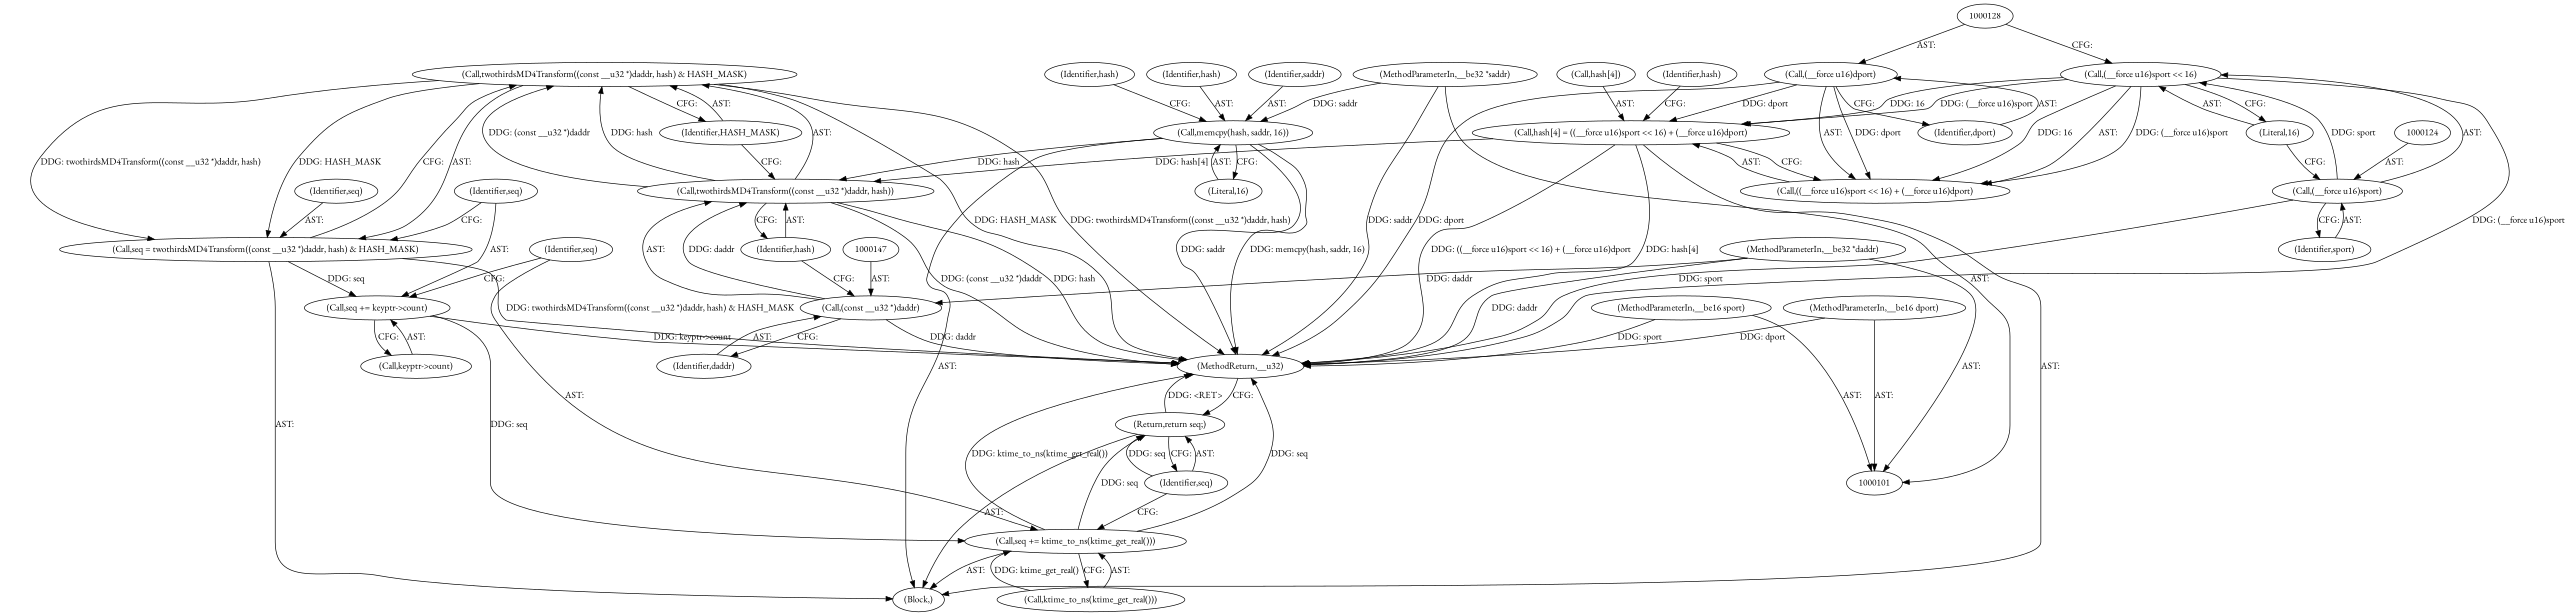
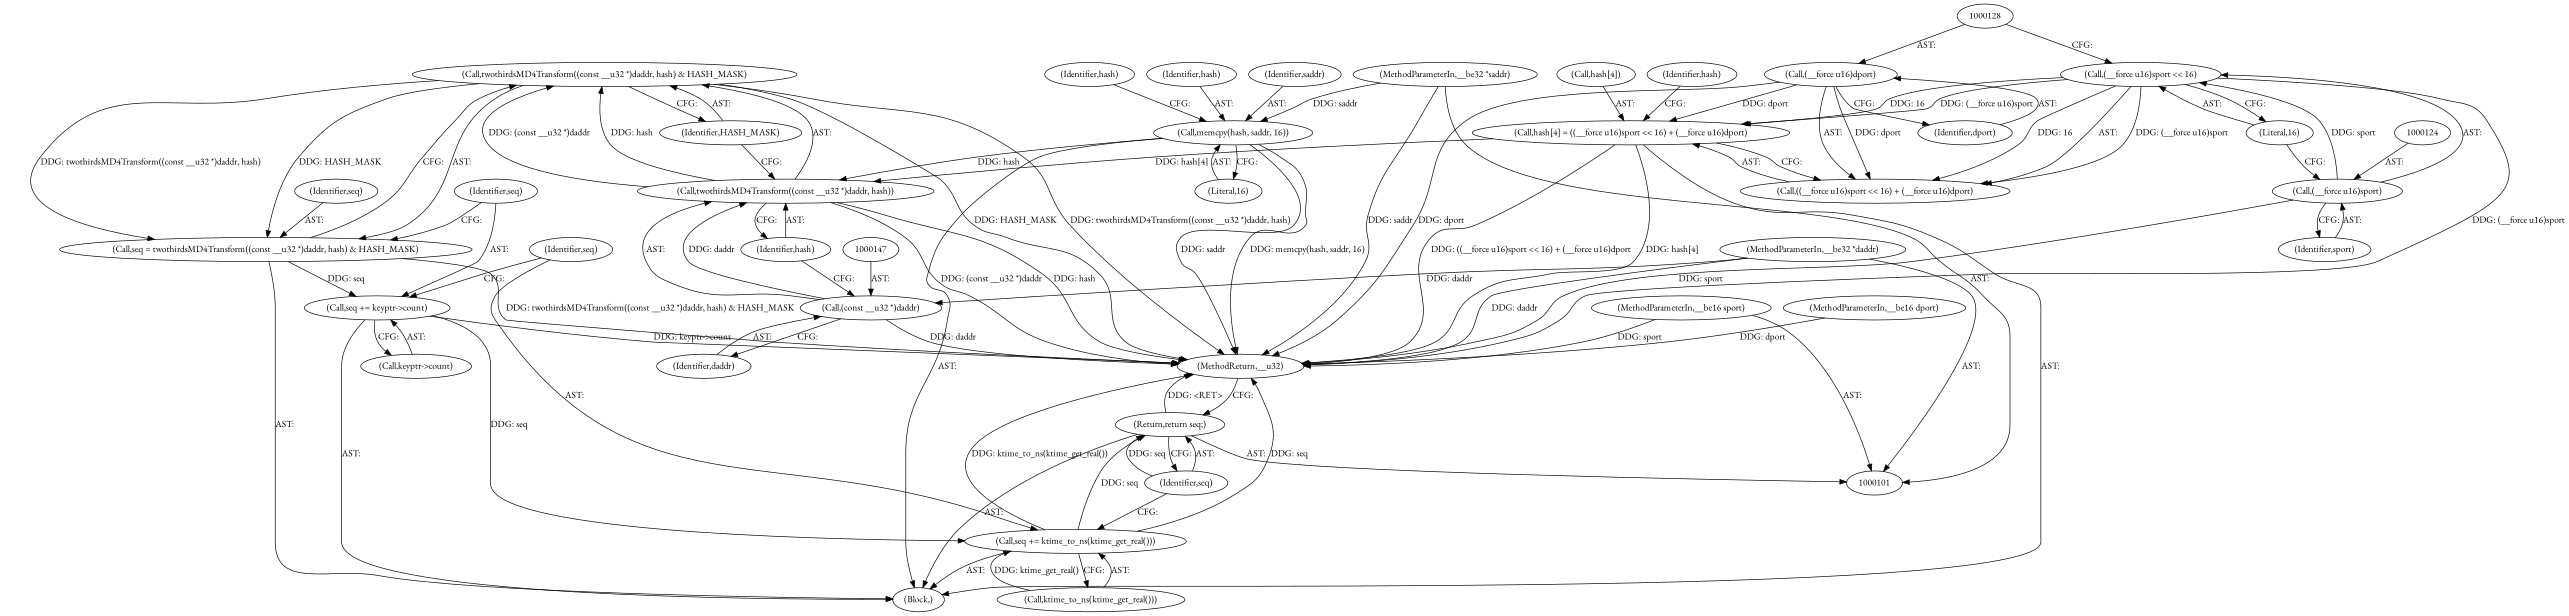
  digraph {
    fontname="EB Garamond"
    node [fontname="EB Garamond"]
    edge [fontname="EB Garamond"]
    n1 [label="(Call,twothirdsMD4Transform((const __u32 *)daddr, hash) & HASH_MASK)"]
    n2 [label="(Call,seq = twothirdsMD4Transform((const __u32 *)daddr, hash) & HASH_MASK)"]
    n3 [label="(Identifier,HASH_MASK)"]
    n4 [label="(MethodReturn,__u32)"]
    n5 [label="(Block,)"]
    n6 [label="(Call,seq += keyptr->count)"]
    n7 [label="(Call,twothirdsMD4Transform((const __u32 *)daddr, hash))"]
    n8 [label="(Return,return seq;)"]
    n9 [label="(Identifier,hash)"]
    n10 [label="(Call,(const __u32 *)daddr)"]
    n11 [label="(Identifier,daddr)"]
    n12 [label="(MethodParameterIn,__be32 *daddr)"]
    1000101
    n14 [label="(Call,memcpy(hash, saddr, 16))"]
    n15 [label="(Literal,16)"]
    n16 [label="(MethodParameterIn,__be32 *saddr)"]
    n17 [label="(Call,hash[4] = ((__force u16)sport << 16) + (__force u16)dport)"]
    n18 [label="(Call,((__force u16)sport << 16) + (__force u16)dport)"]
    n19 [label="(Call,(__force u16)sport << 16)"]
    n20 [label="(Literal,16)"]
    n21 [label="(Call,(__force u16)sport)"]
    n22 [label="(Identifier,sport)"]
    n23 [label="(MethodParameterIn,__be16 sport)"]
    n24 [label="(Call,(__force u16)dport)"]
    n25 [label="(Identifier,dport)"]
    n26 [label="(MethodParameterIn,__be16 dport)"]
    n27 [label="(Call,seq += ktime_to_ns(ktime_get_real()))"]
    n28 [label="(Call,keyptr->count)"]
    n29 [label="(Call,ktime_to_ns(ktime_get_real()))"]
    n30 [label="(Identifier,seq)"]
    n31 [label="(Identifier,seq)"]
    n32 [label="(Identifier,hash)"]
    n33 [label="(Identifier,seq)"]
    n34 [label="(Identifier,hash)"]
    n35 [label="(Identifier,saddr)"]
    n36 [label="(Identifier,seq)"]
    n37 [label="(Call,hash[4])"]
    n38 [label="(Identifier,hash)"]
    1000147
    1000128
    1000124
    n1 -> n2 [label="AST: "]
    n1 -> n2 [label="DDG: twothirdsMD4Transform((const __u32 *)daddr, hash)"]
    n1 -> n2 [label="DDG: HASH_MASK"]
    n1 -> n3 [label="CFG: "]
    n1 -> n4 [label="DDG: HASH_MASK"]
    n1 -> n4 [label="DDG: twothirdsMD4Transform((const __u32 *)daddr, hash)"]
    n2 -> n1 [label="CFG: "]
    n2 -> n4 [label="DDG: twothirdsMD4Transform((const __u32 *)daddr, hash) & HASH_MASK"]
    n2 -> n5 [label="AST: "]
    n2 -> n6 [label="DDG: seq"]
    n3 -> n1 [label="AST: "]
    n3 -> n7 [label="CFG: "]
    n4 -> n8 [label="CFG: "]
    n6 -> n4 [label="DDG: keyptr->count"]
+   n6 -> n5 [label="AST: "]
    n6 -> n27 [label="DDG: seq"]
    n6 -> n28 [label="CFG: "]
    n7 -> n1 [label="AST: "]
    n7 -> n1 [label="DDG: (const __u32 *)daddr"]
    n7 -> n1 [label="DDG: hash"]
    n7 -> n4 [label="DDG: (const __u32 *)daddr"]
    n7 -> n4 [label="DDG: hash"]
    n7 -> n9 [label="CFG: "]
    n8 -> n4 [label="DDG: <RET>"]
    n8 -> n5 [label="AST: "]
    n8 -> n30 [label="CFG: "]
    n9 -> n7 [label="AST: "]
    n9 -> n10 [label="CFG: "]
    n10 -> n4 [label="DDG: daddr"]
    n10 -> n7 [label="AST: "]
    n10 -> n7 [label="DDG: daddr"]
    n10 -> n11 [label="CFG: "]
    n11 -> n10 [label="AST: "]
    n12 -> n4 [label="DDG: daddr"]
    n12 -> n10 [label="DDG: daddr"]
    n12 -> 1000101 [label="AST: "]
    n14 -> n4 [label="DDG: saddr"]
    n14 -> n4 [label="DDG: memcpy(hash, saddr, 16)"]
    n14 -> n5 [label="AST: "]
    n14 -> n7 [label="DDG: hash"]
    n14 -> n15 [label="CFG: "]
    n15 -> n14 [label="AST: "]
    n16 -> n4 [label="DDG: saddr"]
    n16 -> 1000101 [label="AST: "]
    n16 -> n14 [label="DDG: saddr"]
    n17 -> n4 [label="DDG: hash[4]"]
    n17 -> n4 [label="DDG: ((__force u16)sport << 16) + (__force u16)dport"]
    n17 -> n5 [label="AST: "]
    n17 -> n7 [label="DDG: hash[4]"]
    n17 -> n18 [label="CFG: "]
    n18 -> n17 [label="AST: "]
    n19 -> n4 [label="DDG: (__force u16)sport"]
    n19 -> n17 [label="DDG: (__force u16)sport"]
    n19 -> n17 [label="DDG: 16"]
    n19 -> n18 [label="AST: "]
    n19 -> n18 [label="DDG: (__force u16)sport"]
    n19 -> n18 [label="DDG: 16"]
    n19 -> n20 [label="CFG: "]
    n20 -> n19 [label="AST: "]
    n20 -> n21 [label="CFG: "]
    n21 -> n4 [label="DDG: sport"]
    n21 -> n19 [label="AST: "]
    n21 -> n19 [label="DDG: sport"]
    n21 -> n22 [label="CFG: "]
    n22 -> n21 [label="AST: "]
    n23 -> n4 [label="DDG: sport"]
    n23 -> 1000101 [label="AST: "]
    n24 -> n4 [label="DDG: dport"]
    n24 -> n17 [label="DDG: dport"]
    n24 -> n18 [label="AST: "]
    n24 -> n18 [label="DDG: dport"]
    n24 -> n25 [label="CFG: "]
    n25 -> n24 [label="AST: "]
    n26 -> n4 [label="DDG: dport"]
-   n26 -> 1000101 [label="AST: "]
+   n8 -> 1000101 [label="AST: "]
    n27 -> n4 [label="DDG: seq"]
    n27 -> n4 [label="DDG: ktime_to_ns(ktime_get_real())"]
    n27 -> n5 [label="AST: "]
    n27 -> n8 [label="DDG: seq"]
    n27 -> n29 [label="CFG: "]
    n28 -> n6 [label="AST: "]
    n29 -> n27 [label="AST: "]
    n29 -> n27 [label="DDG: ktime_get_real()"]
    n30 -> n8 [label="AST: "]
    n30 -> n8 [label="DDG: seq"]
    n30 -> n27 [label="CFG: "]
    n31 -> n6 [label="CFG: "]
    n31 -> n27 [label="AST: "]
    n32 -> n14 [label="AST: "]
    n33 -> n2 [label="AST: "]
    n34 -> n17 [label="CFG: "]
    n35 -> n14 [label="AST: "]
    n36 -> n2 [label="CFG: "]
    n36 -> n6 [label="AST: "]
    n37 -> n17 [label="AST: "]
    n38 -> n14 [label="CFG: "]
    1000147 -> n10 [label="AST: "]
    1000128 -> n19 [label="CFG: "]
    1000128 -> n24 [label="AST: "]
    1000124 -> n21 [label="AST: "]
  }
